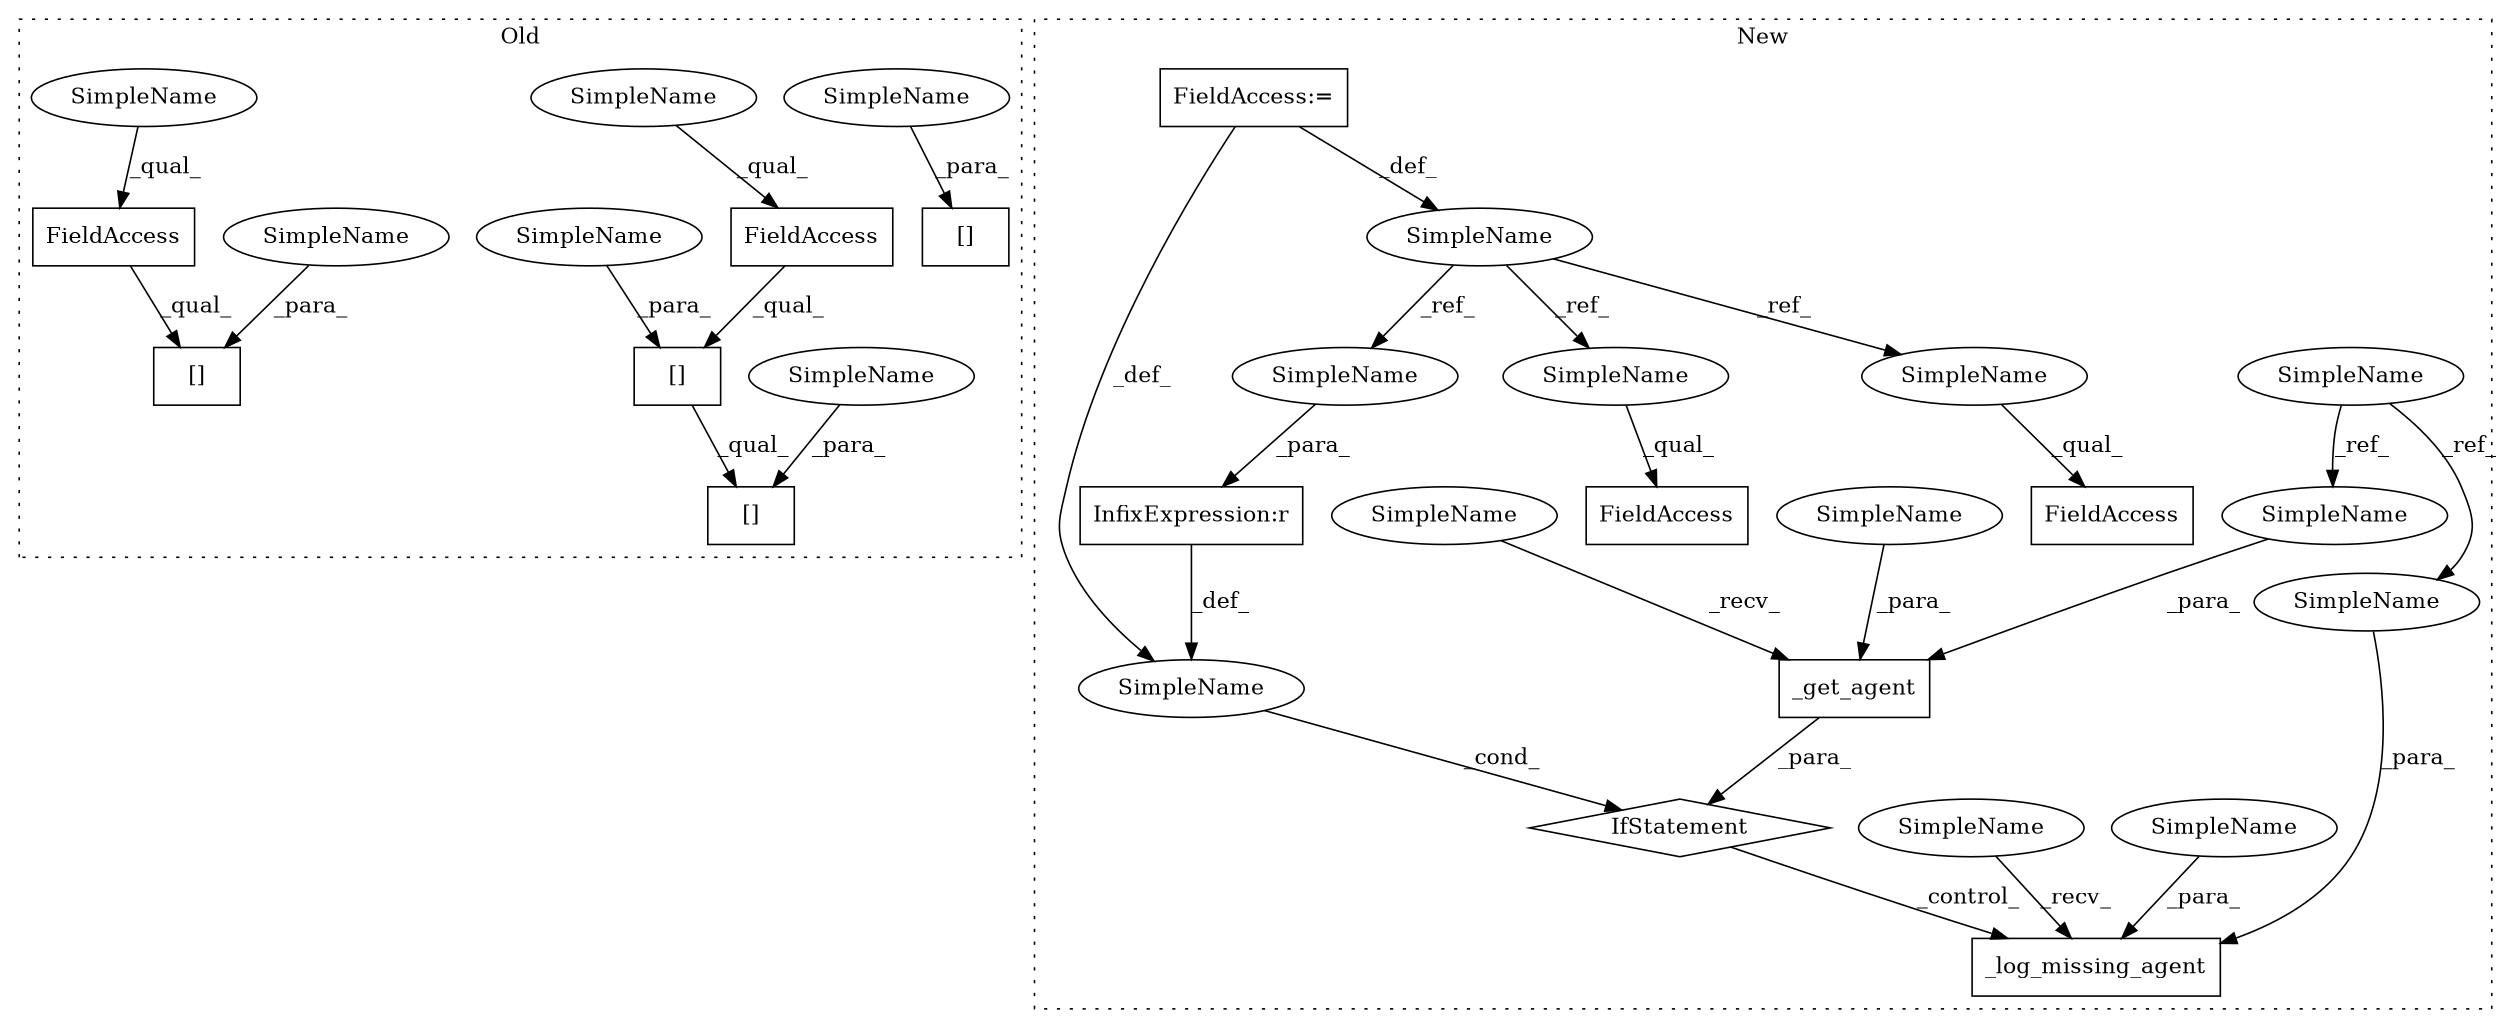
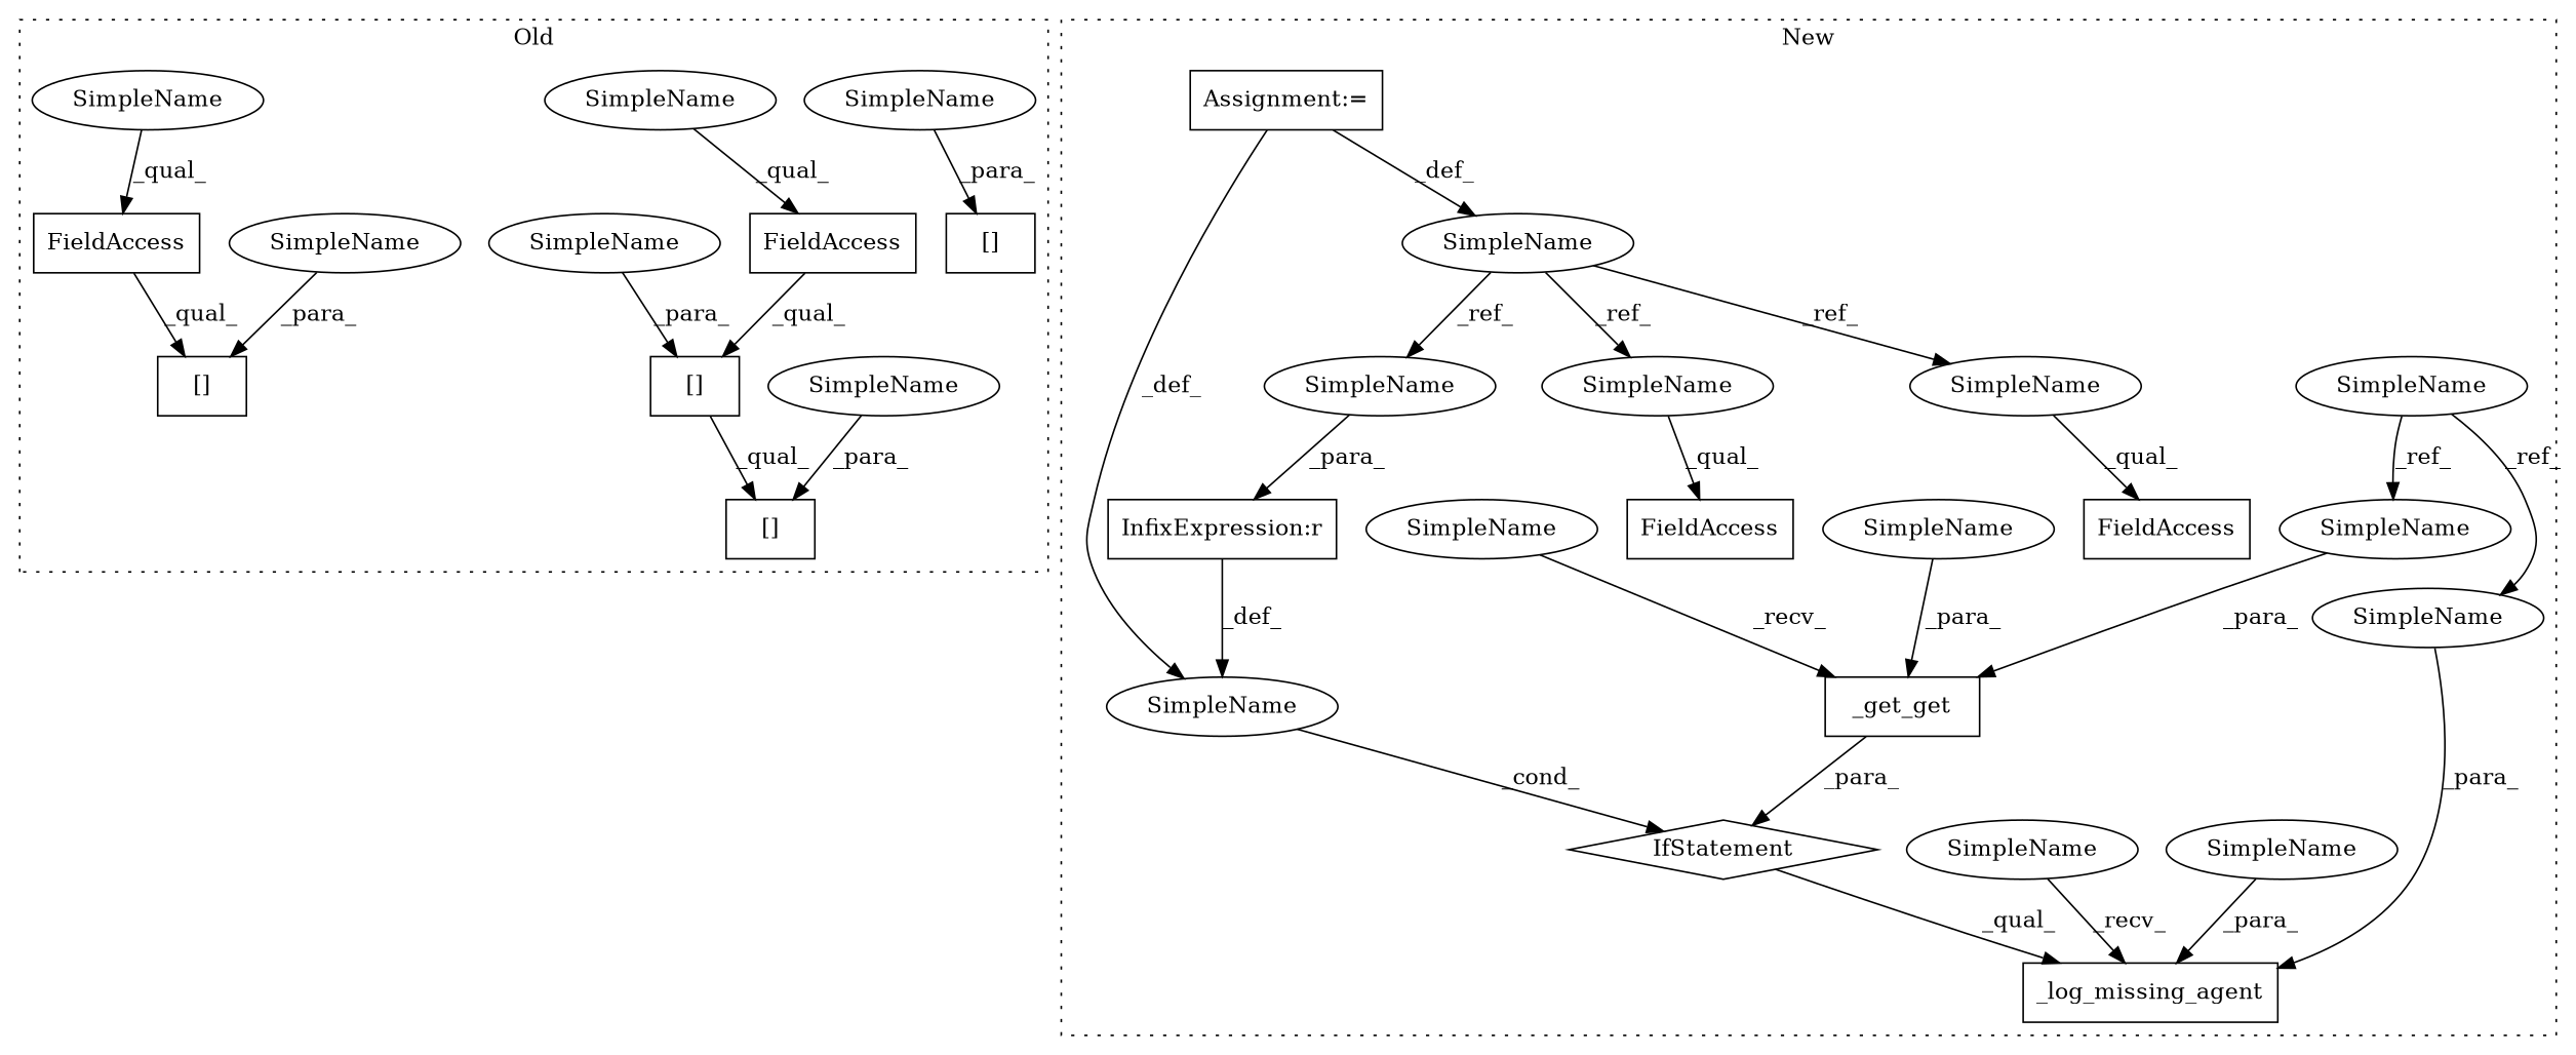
  digraph {
    node [a=42 l=4 s=16058 shape=ellipse]
    n1 [a=2 l="29,1" label="[]" s="16235,16277" shape=box]
    n2 [a=2 l="18,1" label="[]" s="16235,16262" shape=box]
    n3 [a=2 l="18,1" label="[]" s="16058,16085" shape=box]
    n4 [a=22 l=17 label=FieldAccess shape=box]
    n5 [a=2 l="41,1" label="[]" s="16058,16112" shape=box]
    n6 [a=22 l=17 label=FieldAccess s=16235 shape=box]
    n7 [l=13 label=SimpleName s=16264]
    n8 [l=13 label=SimpleName s=16099]
    n9 [label=SimpleName s=16235]
    n10 [label=SimpleName]
    n11 [l=9 label=SimpleName s=16076]
    n12 [l=9 label=SimpleName s=16253]
    n13 [a=32 l="19,1" label=_log_missing_agent s="14118,14160" shape=box]
-   n14 [a=32 l="11,1" label=_get_agent s="14045,14079" shape=box]
+   n14 [a=32 l="11,1" label=_get_get s="14045,14079" shape=box]
    n15 [l=9 label=SimpleName s=13968]
    n16 [a=27 label="InfixExpression:r" s=14095 shape=box]
    n17 [label=SimpleName l="" s=""]
    n18 [a=25 l="4,2" label=IfStatement s="14086,14103" shape=diamond]
-   n19 [a=7 l=1 label="FieldAccess:=" s=14039 shape=box]
+   n19 [a=7 l=1 label="Assignment:=" s=14039 shape=box]
    n20 [l=5 label=SimpleName s=14034]
    n21 [a=22 l=11 label=FieldAccess s=14184 shape=box]
    n22 [a=22 l=11 label=FieldAccess s=14216 shape=box]
    n23 [l=9 label=SimpleName s=14056]
    n24 [l=9 label=SimpleName s=14137]
    n25 [l=5 label=SimpleName s=14184]
    n26 [l=5 label=SimpleName s=14216]
    n27 [l=5 label=SimpleName s=14090]
    n28 [l=13 label=SimpleName s=14147]
    n29 [l=13 label=SimpleName s=14066]
    n30 [label=SimpleName s=14113]
    n31 [label=SimpleName s=14040]
    subgraph cluster_1 {
      label=Old
      style=dotted
      n1
      n2
      n3
      n4
      n5
      n6
      n7
      n8
      n9
      n10
      n11
      n12
    }
    subgraph cluster_2 {
      label=New
      style=dotted
      n13
      n14
      n15
      n16
      n17
      n18
      n19
      n20
      n21
      n22
      n23
      n24
      n25
      n26
      n27
      n28
      n29
      n30
      n31
    }
    n2 -> n1 [label=_qual_]
    n4 -> n3 [label=_qual_]
    n6 -> n2 [label=_qual_]
    n7 -> n1 [label=_para_]
    n8 -> n5 [label=_para_]
    n9 -> n6 [label=_qual_]
    n10 -> n4 [label=_qual_]
    n11 -> n3 [label=_para_]
    n12 -> n2 [label=_para_]
    n14 -> n18 [label=_para_]
    n15 -> n23 [label=_ref_]
    n15 -> n24 [label=_ref_]
    n16 -> n17 [label=_def_]
    n17 -> n18 [label=_cond_]
-   n18 -> n13 [label=_control_]
+   n18 -> n13 [label=_qual_]
    n19 -> n17 [label=_def_]
    n19 -> n20 [label=_def_]
    n20 -> n25 [label=_ref_]
    n20 -> n26 [label=_ref_]
    n20 -> n27 [label=_ref_]
    n23 -> n14 [label=_para_]
    n24 -> n13 [label=_para_]
    n25 -> n21 [label=_qual_]
    n26 -> n22 [label=_qual_]
    n27 -> n16 [label=_para_]
    n28 -> n13 [label=_para_]
    n29 -> n14 [label=_para_]
    n30 -> n13 [label=_recv_]
    n31 -> n14 [label=_recv_]
  }
